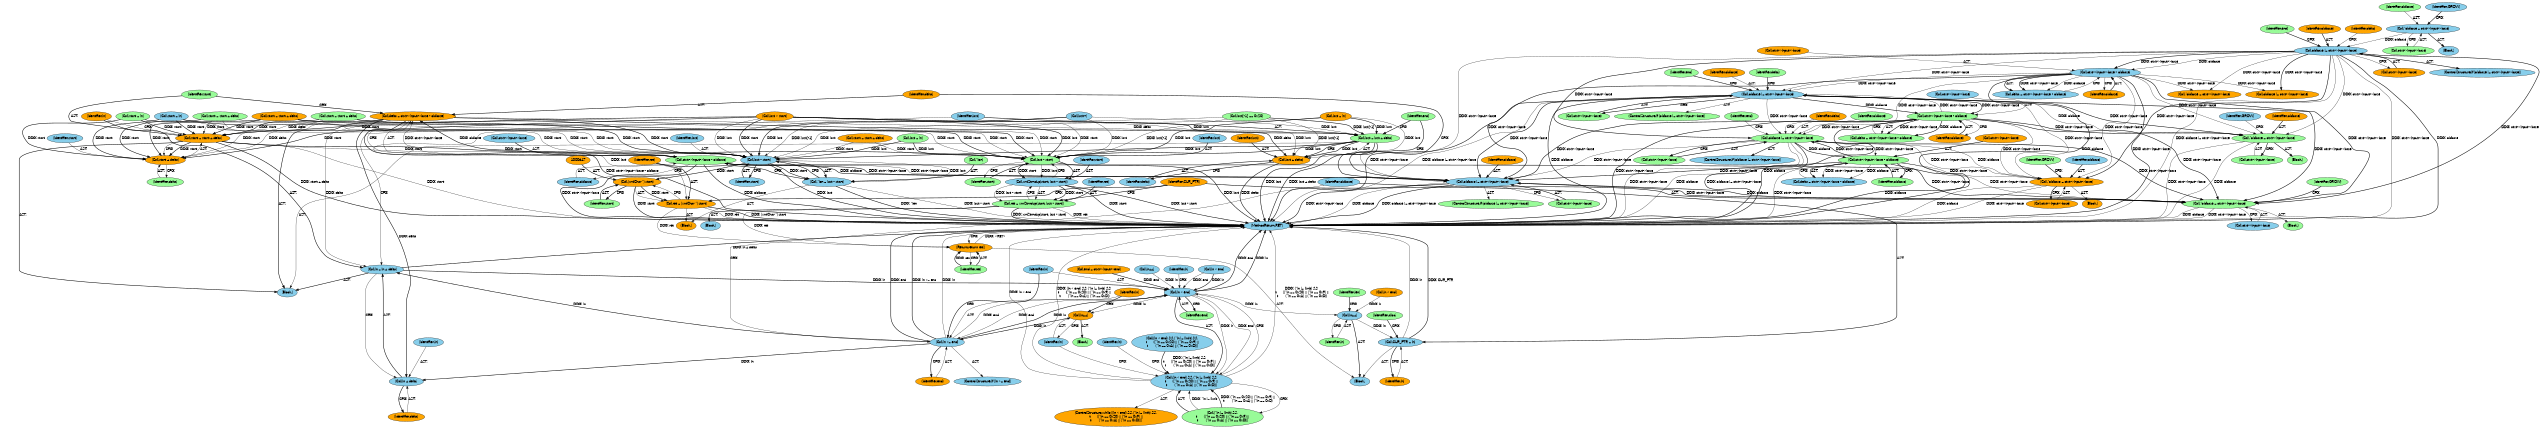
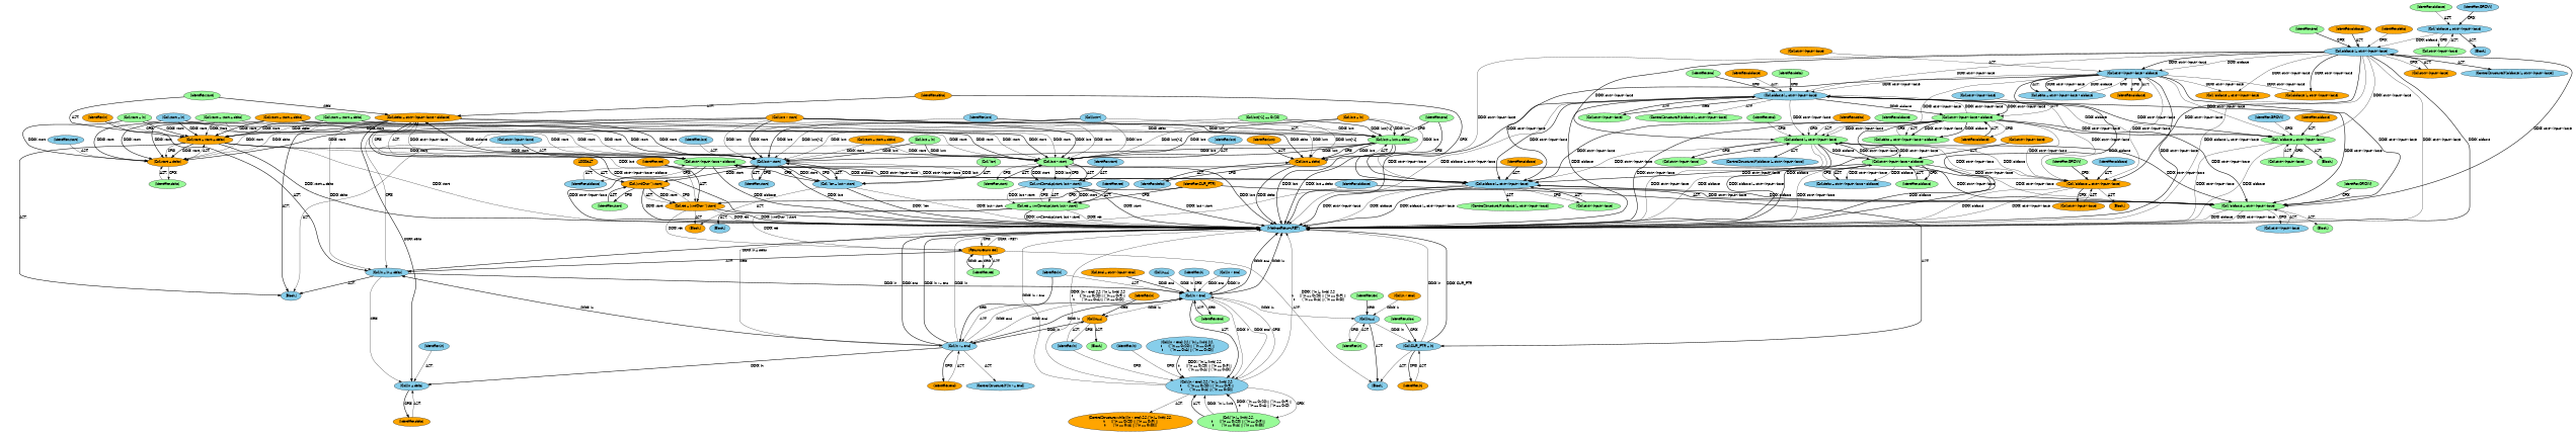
  digraph {
    fontname=Lato
    node [fillcolor=skyblue fontname=Lato style=filled]
    edge [fontname=Lato style=bold]
    n1 [fillcolor=orange label="(Call,delta = ctxt->input->base - oldbase)"]
    n2 [fillcolor=palegreen label="(Call,ctxt->input->base - oldbase)"]
    n3 [fillcolor=orange label="(Call,start = start + delta)"]
    n4 [fillcolor=orange label="(Call,start + delta)"]
    n5 [label="(Call,in = in + delta)"]
    n6 [label="(Call,in + delta)"]
    n7 [fillcolor=palegreen label="(Call,last = last + delta)"]
    n8 [fillcolor=orange label="(Call,last + delta)"]
    n9 [label="(Block,)"]
    n10 [label="(MethodReturn,RET)"]
    n11 [label="(Call,oldbase != ctxt->input->base)"]
    n12 [fillcolor=palegreen label="(Call,*oldbase = ctxt->input->base)"]
    n13 [label="(Identifier,oldbase)"]
    n14 [label="(Call,last - start)"]
    n15 [fillcolor=palegreen label="(Call,last - start)"]
    n16 [fillcolor=palegreen label="(Identifier,delta)"]
    n17 [label="(Call,in < end)"]
    n18 [fillcolor=orange label="(Identifier,delta)"]
    n19 [label="(Identifier,delta)"]
    n20 [fillcolor=orange label="(Return,return ret;)"]
    n21 [fillcolor=palegreen label="(ControlStructure,if (oldbase != ctxt->input->base))"]
    n22 [fillcolor=palegreen label="(Call,ctxt->input->base)"]
    n23 [label="(Call,ctxt->input->base)"]
    n24 [fillcolor=palegreen label="(Block,)"]
    n25 [label="(Call,ctxt->input->base - oldbase)"]
    n26 [fillcolor=palegreen label="(Call,oldbase != ctxt->input->base)"]
    n27 [fillcolor=orange label="(Call,*oldbase = ctxt->input->base)"]
    n28 [label="(Call,oldbase != ctxt->input->base)"]
    n29 [fillcolor=palegreen label="(Call,*oldbase = ctxt->input->base)"]
    n30 [label="(Call,delta = ctxt->input->base - oldbase)"]
    n31 [fillcolor=orange label="(Identifier,oldbase)"]
    n32 [fillcolor=orange label="(Call,*oldbase = ctxt->input->base)"]
    n33 [fillcolor=orange label="(Call,oldbase != ctxt->input->base)"]
    n34 [fillcolor=palegreen label="(Call,ctxt->input->base - oldbase)"]
    n35 [fillcolor=palegreen label="(Call,ctxt->input->base)"]
    n36 [label="(ControlStructure,if (oldbase != ctxt->input->base))"]
    n37 [fillcolor=orange label="(Call,ctxt->input->base)"]
    n38 [fillcolor=orange label="(Block,)"]
    n39 [fillcolor=palegreen label="(Call,ctxt->input->base - oldbase)"]
    n40 [fillcolor=palegreen label="(Call,ctxt->input->base)"]
    n41 [fillcolor=palegreen label="(ControlStructure,if (oldbase != ctxt->input->base))"]
    n42 [fillcolor=palegreen label="(Call,ctxt->input->base)"]
    n43 [fillcolor=palegreen label="(Block,)"]
    n44 [label="(Call,oldbase != ctxt->input->base)"]
    n45 [fillcolor=orange label="(Call,ctxt->input->base)"]
    n46 [label="(ControlStructure,if (oldbase != ctxt->input->base))"]
    n47 [label="(Call,*oldbase = ctxt->input->base)"]
    n48 [label="(Block,)"]
    n49 [fillcolor=palegreen label="(Call,ctxt->input->base)"]
    n50 [label="(Call,delta = ctxt->input->base - oldbase)"]
    n51 [fillcolor=palegreen label="(Identifier,oldbase)"]
    n52 [fillcolor=palegreen label="(Call,delta = ctxt->input->base - oldbase)"]
    n53 [fillcolor=orange label="(Identifier,oldbase)"]
    n54 [label="(Call,*len = last - start)"]
    n55 [fillcolor=orange label="(Call,(xmlChar *) start)"]
    n56 [label="(Identifier,start)"]
    n57 [label="(Call,xmlStrndup(start, last - start))"]
    n58 [fillcolor=palegreen label="(Identifier,start)"]
    n59 [fillcolor=orange label="(Block,)"]
    n60 [fillcolor=orange label="(Call,ret = (xmlChar *) start)"]
    n61 [fillcolor=palegreen label="(Identifier,start)"]
    n62 [fillcolor=palegreen label="(Identifier,ret)"]
    n63 [label="(Block,)"]
    n64 [fillcolor=palegreen label="(Call,ret = xmlStrndup(start, last - start))"]
    n65 [label="(Block,)"]
    n66 [label="(Call,(in < end) && (*in != limit) && \n\t       ((*in == 0x20) || (*in == 0x9) ||\n\t        (*in == 0xA) || (*in == 0xD)))"]
    n67 [fillcolor=orange label="(Call,in++)"]
    n68 [label="(Call,in >= end)"]
    n69 [label="(Call,in++)"]
    n70 [fillcolor=palegreen label="(Identifier,end)"]
    n71 [fillcolor=palegreen label="(Call,(*in != limit) && \n\t       ((*in == 0x20) || (*in == 0x9) ||\n\t        (*in == 0xA) || (*in == 0xD)))"]
    n72 [fillcolor=orange label="(ControlStructure,while ((in < end) && (*in != limit) && \n\t       ((*in == 0x20) || (*in == 0x9) ||\n\t        (*in == 0xA) || (*in == 0xD))))"]
    n73 [fillcolor=palegreen label="(Block,)"]
    n74 [label="(Identifier,in)"]
    n75 [fillcolor=orange label="(Identifier,end)"]
    n76 [label="(ControlStructure,if (in >= end))"]
    n77 [label="(Call,CUR_PTR = in)"]
    n78 [fillcolor=palegreen label="(Identifier,in)"]
    n79 [fillcolor=orange label="(Identifier,in)"]
    n80 [label="(Identifier,start)"]
    n81 [fillcolor=palegreen label="(Identifier,end)"]
    n82 [fillcolor=palegreen label="(Call,last[-1] == 0x20)"]
    n83 [label="(Identifier,in)"]
    n84 [label="(Call,last--)"]
    n85 [fillcolor=palegreen label="(Call,start = start + delta)"]
    n86 [fillcolor=orange label="(Call,ctxt->input->base)"]
    n87 [fillcolor=orange label="(Identifier,ret)"]
    n88 [fillcolor=palegreen label="(Identifier,oldbase)"]
    n89 [label="(Call,in < end)"]
    n90 [fillcolor=orange label="(Identifier,oldbase)"]
    n91 [label="(Call,ctxt->input->base)"]
    n92 [fillcolor=palegreen label="(Identifier,len)"]
    n93 [fillcolor=orange label="(Identifier,delta)"]
    n94 [fillcolor=orange label="(Call,in < end)"]
    n95 [label="(Identifier,ret)"]
    n96 [label="(Identifier,in)"]
    n97 [fillcolor=palegreen label="(Identifier,GROW)"]
    n98 [fillcolor=palegreen label="(Identifier,end)"]
    n99 [fillcolor=orange label="(Identifier,last)"]
    n100 [fillcolor=palegreen label="(Identifier,delta)"]
    n101 [label="(Identifier,last)"]
    n102 [label="(Identifier,last)"]
    n103 [fillcolor=orange label="(Identifier,CUR_PTR)"]
    n104 [fillcolor=orange label="(Call,ctxt->input->base)"]
    n105 [label="(Identifier,last)"]
    n106 [fillcolor=orange label="(Identifier,oldbase)"]
    n107 [fillcolor=orange label="(Identifier,delta)"]
    n108 [fillcolor=orange label="(Identifier,in)"]
    n109 [label="(Identifier,oldbase)"]
    n110 [fillcolor=palegreen label="(Identifier,end)"]
    n111 [fillcolor=palegreen label="(Identifier,oldbase)"]
    n112 [fillcolor=palegreen label="(Call,*len)"]
    n113 [fillcolor=orange label="(Call,start = start + delta)"]
    n114 [fillcolor=palegreen label="(Identifier,start)"]
    n115 [label="(Call,start = in)"]
    n116 [fillcolor=orange label="(Call,end = ctxt->input->end)"]
    n117 [fillcolor=palegreen label="(Identifier,GROW)"]
    n118 [fillcolor=palegreen label="(Call,start = in)"]
    n119 [fillcolor=palegreen label="(Call,start = start + delta)"]
    n120 [fillcolor=palegreen label="(Call,last = in)"]
    n121 [label="(Call,in++)"]
    n122 [label="(Call,(in < end) && (*in != limit) && \n\t       ((*in == 0x20) || (*in == 0x9) ||\n\t        (*in == 0xA) || (*in == 0xD)))"]
    n123 [label="(Identifier,start)"]
    n124 [label="(Identifier,oldbase)"]
    n125 [fillcolor=orange label="(Call,last > start)"]
    n126 [fillcolor=orange label="(Call,start = start + delta)"]
    n127 [fillcolor=palegreen label="(Identifier,alloc)"]
    n128 [label="(Identifier,in)"]
    n129 [label="(Identifier,GROW)"]
    n130 [label="(Identifier,in)"]
    n131 [fillcolor=orange label="(Identifier,oldbase)"]
    n132 [label="(Identifier,GROW)"]
    n133 [fillcolor=orange label="(Call,last = in)"]
    n134 [label="(Call,ctxt->input->base)"]
    n135 [fillcolor=palegreen label="(Identifier,end)"]
    n136 [fillcolor=orange label="(Identifier,delta)"]
    n137 [fillcolor=orange label="(Identifier,in)"]
    n138 [fillcolor=orange label="(Identifier,oldbase)"]
    1000647 [fillcolor=orange]
    n1 -> n2 [label="CFG: " style=solid]
    n1 -> n3 [label="DDG: delta" style=solid]
    n1 -> n4 [label="DDG: delta" style=solid]
    n1 -> n5 [label="DDG: delta" style=solid]
    n1 -> n6 [label="DDG: delta"]
    n1 -> n7 [label="DDG: delta" style=solid]
    n1 -> n8 [label="DDG: delta"]
    n1 -> n9 [label="AST: "]
    n1 -> n10 [label="DDG: ctxt->input->base - oldbase"]
    n2 -> n1 [label="AST: " style=solid]
    n2 -> n1 [label="DDG: ctxt->input->base" style=solid]
    n2 -> n1 [label="DDG: oldbase"]
    n2 -> n10 [label="DDG: ctxt->input->base"]
    n2 -> n10 [label="DDG: oldbase"]
    n2 -> n11 [label="DDG: ctxt->input->base"]
    n2 -> n12 [label="DDG: ctxt->input->base"]
    n2 -> n13 [label="CFG: " style=solid]
    n3 -> n4 [label="CFG: " style=solid]
    n3 -> n4 [label="DDG: start"]
    n3 -> n9 [label="AST: "]
    n3 -> n10 [label="DDG: start" style=solid]
    n3 -> n10 [label="DDG: start + delta"]
    n3 -> n14 [label="DDG: start" style=solid]
    n3 -> n15 [label="DDG: start"]
    n4 -> n3 [label="AST: " style=solid]
    n4 -> n16 [label="CFG: " style=solid]
    n5 -> n6 [label="CFG: " style=solid]
    n5 -> n9 [label="AST: "]
    n5 -> n10 [label="DDG: in + delta"]
    n5 -> n17 [label="DDG: in"]
-   n6 -> n5 [label="AST: "]
+   n20 -> n5 [label="AST: "]
    n6 -> n18 [label="CFG: "]
    n7 -> n8 [label="CFG: "]
    n7 -> n8 [label="DDG: last"]
    n7 -> n9 [label="AST: " style=solid]
    n7 -> n10 [label="DDG: last"]
    n7 -> n10 [label="DDG: last + delta"]
    n7 -> n14 [label="DDG: last"]
    n7 -> n15 [label="DDG: last"]
    n8 -> n7 [label="AST: " style=solid]
    n8 -> n10 [label="DDG: delta"]
    n8 -> n19 [label="CFG: "]
    n10 -> n20 [label="CFG: " style=solid]
    n11 -> n2 [label="DDG: ctxt->input->base" style=solid]
    n11 -> n2 [label="DDG: oldbase"]
    n11 -> n10 [label="DDG: ctxt->input->base"]
    n11 -> n10 [label="DDG: oldbase" style=solid]
    n11 -> n10 [label="DDG: oldbase != ctxt->input->base"]
    n11 -> n12 [label="DDG: ctxt->input->base"]
    n11 -> n21 [label="AST: " style=solid]
    n11 -> n22 [label="CFG: " style=solid]
    n12 -> n10 [label="DDG: oldbase" style=solid]
    n12 -> n10 [label="DDG: ctxt->input->base" style=solid]
    n12 -> n11 [label="DDG: oldbase"]
    n12 -> n23 [label="CFG: " style=solid]
    n12 -> n24 [label="AST: " style=solid]
    n13 -> n2 [label="AST: " style=solid]
    n14 -> n10 [label="DDG: last"]
    n14 -> n54 [label="AST: "]
    n14 -> n54 [label="DDG: last" style=solid]
    n14 -> n54 [label="DDG: start"]
    n14 -> n55 [label="DDG: start"]
    n14 -> n56 [label="CFG: "]
    n15 -> n10 [label="DDG: last"]
    n15 -> n57 [label="AST: "]
    n15 -> n57 [label="DDG: start"]
    n15 -> n57 [label="DDG: last" style=solid]
    n15 -> n58 [label="CFG: " style=solid]
    n16 -> n4 [label="AST: " style=solid]
    n17 -> n10 [label="DDG: in"]
    n17 -> n10 [label="DDG: end"]
    n17 -> n66 [label="AST: "]
    n17 -> n66 [label="DDG: in" style=solid]
    n17 -> n66 [label="DDG: end" style=solid]
    n17 -> n67 [label="DDG: in" style=solid]
    n17 -> n68 [label="DDG: end" style=solid]
    n17 -> n69 [label="DDG: in" style=solid]
    n17 -> n70 [label="CFG: "]
    n18 -> n6 [label="AST: " style=solid]
    n19 -> n8 [label="AST: "]
    n20 -> n10 [label="DDG: <RET>" style=solid]
    n20 -> n62 [label="CFG: " style=solid]
    n20 -> n63 [label="AST: " style=solid]
    n22 -> n11 [label="AST: "]
    n23 -> n12 [label="AST: " style=solid]
    n25 -> n10 [label="DDG: ctxt->input->base"]
    n25 -> n10 [label="DDG: oldbase"]
    n25 -> n11 [label="DDG: ctxt->input->base"]
    n25 -> n12 [label="DDG: ctxt->input->base"]
    n25 -> n26 [label="DDG: ctxt->input->base" style=solid]
    n25 -> n27 [label="DDG: ctxt->input->base" style=solid]
    n25 -> n28 [label="DDG: ctxt->input->base" style=solid]
    n25 -> n29 [label="DDG: ctxt->input->base" style=solid]
    n25 -> n30 [label="AST: "]
    n25 -> n30 [label="DDG: ctxt->input->base"]
    n25 -> n30 [label="DDG: oldbase" style=solid]
    n25 -> n31 [label="CFG: " style=solid]
    n25 -> n32 [label="DDG: ctxt->input->base" style=solid]
    n25 -> n33 [label="DDG: ctxt->input->base" style=solid]
    n26 -> n10 [label="DDG: ctxt->input->base" style=solid]
    n26 -> n10 [label="DDG: oldbase" style=solid]
    n26 -> n10 [label="DDG: oldbase != ctxt->input->base"]
    n26 -> n11 [label="DDG: ctxt->input->base" style=solid]
    n26 -> n12 [label="DDG: ctxt->input->base"]
    n26 -> n27 [label="DDG: ctxt->input->base" style=solid]
    n26 -> n34 [label="DDG: ctxt->input->base" style=solid]
    n26 -> n34 [label="DDG: oldbase"]
    n26 -> n35 [label="CFG: "]
    n26 -> n36 [label="AST: "]
    n27 -> n10 [label="DDG: oldbase" style=solid]
    n27 -> n10 [label="DDG: ctxt->input->base" style=solid]
    n27 -> n26 [label="DDG: oldbase" style=solid]
    n27 -> n37 [label="CFG: "]
    n27 -> n38 [label="AST: " style=solid]
    n28 -> n10 [label="DDG: ctxt->input->base"]
    n28 -> n10 [label="DDG: oldbase != ctxt->input->base" style=solid]
    n28 -> n10 [label="DDG: oldbase"]
    n28 -> n11 [label="DDG: ctxt->input->base"]
    n28 -> n12 [label="DDG: ctxt->input->base"]
    n28 -> n26 [label="DDG: ctxt->input->base" style=solid]
    n28 -> n27 [label="DDG: ctxt->input->base" style=solid]
    n28 -> n29 [label="DDG: ctxt->input->base"]
    n28 -> n39 [label="DDG: ctxt->input->base"]
    n28 -> n39 [label="DDG: oldbase"]
    n28 -> n40 [label="CFG: "]
    n28 -> n41 [label="AST: " style=solid]
    n29 -> n10 [label="DDG: ctxt->input->base" style=solid]
    n29 -> n10 [label="DDG: oldbase" style=solid]
    n29 -> n28 [label="DDG: oldbase" style=solid]
    n29 -> n42 [label="CFG: "]
    n29 -> n43 [label="AST: "]
    n30 -> n25 [label="CFG: " style=solid]
    n31 -> n25 [label="AST: "]
    n34 -> n10 [label="DDG: ctxt->input->base" style=solid]
    n34 -> n10 [label="DDG: oldbase"]
    n34 -> n11 [label="DDG: ctxt->input->base"]
    n34 -> n12 [label="DDG: ctxt->input->base" style=solid]
    n34 -> n26 [label="DDG: ctxt->input->base"]
    n34 -> n27 [label="DDG: ctxt->input->base" style=solid]
    n34 -> n50 [label="AST: "]
    n34 -> n50 [label="DDG: ctxt->input->base" style=solid]
    n34 -> n50 [label="DDG: oldbase" style=solid]
    n34 -> n51 [label="CFG: "]
    n35 -> n26 [label="AST: "]
    n37 -> n27 [label="AST: " style=solid]
    n39 -> n10 [label="DDG: ctxt->input->base"]
    n39 -> n10 [label="DDG: oldbase"]
    n39 -> n11 [label="DDG: ctxt->input->base"]
    n39 -> n12 [label="DDG: ctxt->input->base"]
    n39 -> n26 [label="DDG: ctxt->input->base" style=solid]
    n39 -> n27 [label="DDG: ctxt->input->base" style=solid]
    n39 -> n28 [label="DDG: ctxt->input->base" style=solid]
    n39 -> n29 [label="DDG: ctxt->input->base"]
    n39 -> n52 [label="AST: " style=solid]
    n39 -> n52 [label="DDG: ctxt->input->base"]
    n39 -> n52 [label="DDG: oldbase"]
    n39 -> n53 [label="CFG: " style=solid]
    n40 -> n28 [label="AST: "]
    n42 -> n29 [label="AST: " style=solid]
    n44 -> n10 [label="DDG: oldbase != ctxt->input->base" style=solid]
    n44 -> n10 [label="DDG: ctxt->input->base" style=solid]
    n44 -> n10 [label="DDG: oldbase"]
    n44 -> n11 [label="DDG: ctxt->input->base" style=solid]
    n44 -> n12 [label="DDG: ctxt->input->base"]
    n44 -> n25 [label="DDG: ctxt->input->base"]
    n44 -> n25 [label="DDG: oldbase" style=solid]
    n44 -> n26 [label="DDG: ctxt->input->base"]
    n44 -> n27 [label="DDG: ctxt->input->base"]
    n44 -> n28 [label="DDG: ctxt->input->base" style=solid]
    n44 -> n29 [label="DDG: ctxt->input->base" style=solid]
    n44 -> n32 [label="DDG: ctxt->input->base" style=solid]
    n44 -> n33 [label="DDG: ctxt->input->base"]
    n44 -> n45 [label="CFG: " style=solid]
    n44 -> n46 [label="AST: "]
    n45 -> n44 [label="AST: "]
    n47 -> n44 [label="DDG: oldbase" style=solid]
    n47 -> n48 [label="AST: "]
    n47 -> n49 [label="CFG: " style=solid]
    n49 -> n47 [label="AST: " style=solid]
    n50 -> n34 [label="CFG: " style=solid]
    n51 -> n34 [label="AST: "]
    n52 -> n39 [label="CFG: " style=solid]
    n53 -> n39 [label="AST: "]
    n54 -> n10 [label="DDG: last - start" style=solid]
    n54 -> n10 [label="DDG: *len"]
    n54 -> n14 [label="CFG: "]
    n54 -> n59 [label="AST: " style=solid]
    n55 -> n10 [label="DDG: start"]
    n55 -> n60 [label="AST: " style=solid]
    n55 -> n60 [label="DDG: start"]
    n55 -> n61 [label="CFG: "]
    n56 -> n14 [label="AST: "]
    n57 -> n10 [label="DDG: start"]
    n57 -> n10 [label="DDG: last - start"]
    n57 -> n15 [label="CFG: " style=solid]
    n57 -> n64 [label="AST: " style=solid]
    n57 -> n64 [label="DDG: start"]
    n57 -> n64 [label="DDG: last - start" style=solid]
    n58 -> n15 [label="AST: "]
    n60 -> n10 [label="DDG: (xmlChar *) start"]
    n60 -> n10 [label="DDG: ret" style=solid]
    n60 -> n20 [label="DDG: ret" style=solid]
    n60 -> n55 [label="CFG: " style=solid]
    n60 -> n59 [label="AST: " style=solid]
    n61 -> n55 [label="AST: "]
    n62 -> n20 [label="AST: "]
    n62 -> n20 [label="DDG: ret"]
    n64 -> n10 [label="DDG: ret" style=solid]
    n64 -> n10 [label="DDG: xmlStrndup(start, last - start)"]
    n64 -> n20 [label="DDG: ret" style=solid]
    n64 -> n57 [label="CFG: " style=solid]
    n64 -> n65 [label="AST: "]
    n66 -> n10 [label="DDG: (*in != limit) && \n\t       ((*in == 0x20) || (*in == 0x9) ||\n\t        (*in == 0xA) || (*in == 0xD))" style=solid]
    n66 -> n10 [label="DDG: in < end" style=solid]
    n66 -> n10 [label="DDG: (in < end) && (*in != limit) && \n\t       ((*in == 0x20) || (*in == 0x9) ||\n\t        (*in == 0xA) || (*in == 0xD))" style=solid]
    n66 -> n17 [label="CFG: " style=solid]
    n66 -> n71 [label="CFG: " style=solid]
    n66 -> n72 [label="AST: " style=solid]
    n67 -> n68 [label="DDG: in"]
    n67 -> n73 [label="AST: "]
    n67 -> n74 [label="CFG: " style=solid]
    n68 -> n5 [label="DDG: in"]
    n68 -> n6 [label="DDG: in"]
    n68 -> n10 [label="DDG: in" style=solid]
    n68 -> n10 [label="DDG: end"]
    n68 -> n10 [label="DDG: in >= end"]
    n68 -> n17 [label="DDG: in"]
    n68 -> n17 [label="DDG: end" style=solid]
    n68 -> n75 [label="CFG: "]
    n68 -> n76 [label="AST: " style=solid]
    n69 -> n63 [label="AST: "]
    n69 -> n77 [label="DDG: in" style=solid]
    n69 -> n78 [label="CFG: " style=solid]
    n70 -> n17 [label="AST: "]
    n71 -> n66 [label="AST: "]
    n71 -> n66 [label="DDG: *in != limit" style=solid]
    n71 -> n66 [label="DDG: (*in == 0x20) || (*in == 0x9) ||\n\t        (*in == 0xA) || (*in == 0xD)"]
    n74 -> n66 [label="CFG: " style=solid]
    n74 -> n67 [label="AST: " style=solid]
    n75 -> n68 [label="AST: " style=solid]
    n77 -> n10 [label="DDG: in" style=solid]
    n77 -> n10 [label="DDG: CUR_PTR"]
    n77 -> n63 [label="AST: " style=solid]
    n77 -> n79 [label="CFG: "]
    n78 -> n69 [label="AST: " style=solid]
    n79 -> n77 [label="AST: " style=solid]
    n80 -> n57 [label="AST: "]
    n81 -> n44 [label="CFG: "]
    n82 -> n7 [label="DDG: last[-1]"]
    n82 -> n8 [label="DDG: last[-1]" style=solid]
    n82 -> n14 [label="DDG: last[-1]" style=solid]
    n82 -> n15 [label="DDG: last[-1]" style=solid]
    n83 -> n66 [label="CFG: " style=solid]
    n84 -> n7 [label="DDG: last" style=solid]
    n84 -> n14 [label="DDG: last"]
    n84 -> n15 [label="DDG: last" style=solid]
    n84 -> n60 [label="DDG: last" style=solid]
    n85 -> n3 [label="DDG: start"]
    n85 -> n4 [label="DDG: start" style=solid]
    n85 -> n14 [label="DDG: start"]
    n85 -> n15 [label="DDG: start" style=solid]
    n86 -> n34 [label="AST: "]
    n87 -> n54 [label="CFG: "]
    n87 -> n60 [label="AST: "]
    n88 -> n47 [label="AST: " style=solid]
    n89 -> n17 [label="DDG: in"]
    n89 -> n17 [label="DDG: end" style=solid]
    n90 -> n11 [label="AST: "]
    n91 -> n39 [label="AST: " style=solid]
    n92 -> n69 [label="CFG: "]
    n93 -> n26 [label="CFG: " style=solid]
    n94 -> n69 [label="DDG: in" style=solid]
    n95 -> n64 [label="AST: "]
    n96 -> n17 [label="AST: " style=solid]
    n96 -> n68 [label="CFG: "]
    n97 -> n27 [label="CFG: "]
    n98 -> n7 [label="CFG: "]
    n98 -> n11 [label="CFG: "]
    n99 -> n8 [label="AST: "]
    n100 -> n28 [label="CFG: "]
    n101 -> n15 [label="AST: "]
    n102 -> n5 [label="CFG: " style=solid]
    n102 -> n7 [label="AST: "]
    n103 -> n60 [label="CFG: "]
    n103 -> n64 [label="CFG: "]
    n103 -> n77 [label="AST: "]
    n104 -> n25 [label="AST: " style=solid]
    n105 -> n14 [label="AST: " style=solid]
    n106 -> n44 [label="AST: "]
    n107 -> n1 [label="AST: "]
    n107 -> n11 [label="CFG: "]
    n108 -> n67 [label="CFG: "]
    n108 -> n68 [label="AST: " style=solid]
    n109 -> n12 [label="AST: "]
    n109 -> n68 [label="CFG: " style=solid]
    n110 -> n28 [label="CFG: "]
    n111 -> n26 [label="AST: " style=solid]
    n112 -> n54 [label="AST: "]
    n113 -> n14 [label="DDG: start" style=solid]
    n113 -> n15 [label="DDG: start" style=solid]
    n114 -> n1 [label="CFG: "]
    n114 -> n3 [label="AST: "]
    n115 -> n3 [label="DDG: start"]
    n115 -> n4 [label="DDG: start"]
    n115 -> n14 [label="DDG: start" style=solid]
    n115 -> n15 [label="DDG: start"]
    n116 -> n17 [label="DDG: end"]
    n117 -> n12 [label="CFG: "]
    n118 -> n3 [label="DDG: start"]
    n118 -> n4 [label="DDG: start"]
    n118 -> n14 [label="DDG: start" style=solid]
    n118 -> n15 [label="DDG: start" style=solid]
    n119 -> n3 [label="DDG: start" style=solid]
    n119 -> n4 [label="DDG: start"]
    n119 -> n14 [label="DDG: start" style=solid]
    n119 -> n15 [label="DDG: start" style=solid]
    n120 -> n14 [label="DDG: last"]
    n120 -> n15 [label="DDG: last"]
    n121 -> n17 [label="DDG: in" style=solid]
    n122 -> n66 [label="DDG: (*in != limit) && \n\t       ((*in == 0x20) || (*in == 0x9) ||\n\t        (*in == 0xA) || (*in == 0xD))"]
    n123 -> n4 [label="AST: " style=solid]
    n124 -> n27 [label="AST: "]
    n125 -> n3 [label="DDG: start"]
    n125 -> n4 [label="DDG: start"]
    n125 -> n7 [label="DDG: last"]
    n125 -> n8 [label="DDG: last" style=solid]
    n125 -> n14 [label="DDG: last" style=solid]
    n125 -> n14 [label="DDG: start"]
    n125 -> n15 [label="DDG: last"]
    n125 -> n15 [label="DDG: start" style=solid]
    n126 -> n3 [label="DDG: start"]
    n126 -> n4 [label="DDG: start"]
    n126 -> n14 [label="DDG: start"]
    n126 -> n15 [label="DDG: start"]
    n127 -> n77 [label="CFG: "]
    n128 -> n6 [label="AST: " style=solid]
    n129 -> n29 [label="CFG: " style=solid]
    n130 -> n17 [label="CFG: " style=solid]
    n131 -> n29 [label="AST: "]
    n132 -> n47 [label="CFG: "]
    n133 -> n7 [label="DDG: last"]
    n133 -> n8 [label="DDG: last" style=solid]
    n133 -> n14 [label="DDG: last" style=solid]
    n133 -> n15 [label="DDG: last"]
    n134 -> n2 [label="AST: "]
    n135 -> n26 [label="CFG: " style=solid]
    n136 -> n44 [label="CFG: " style=solid]
    n137 -> n3 [label="CFG: " style=solid]
    n137 -> n5 [label="AST: "]
    n138 -> n28 [label="AST: " style=solid]
    1000647 -> n55 [label="AST: "]
  }
